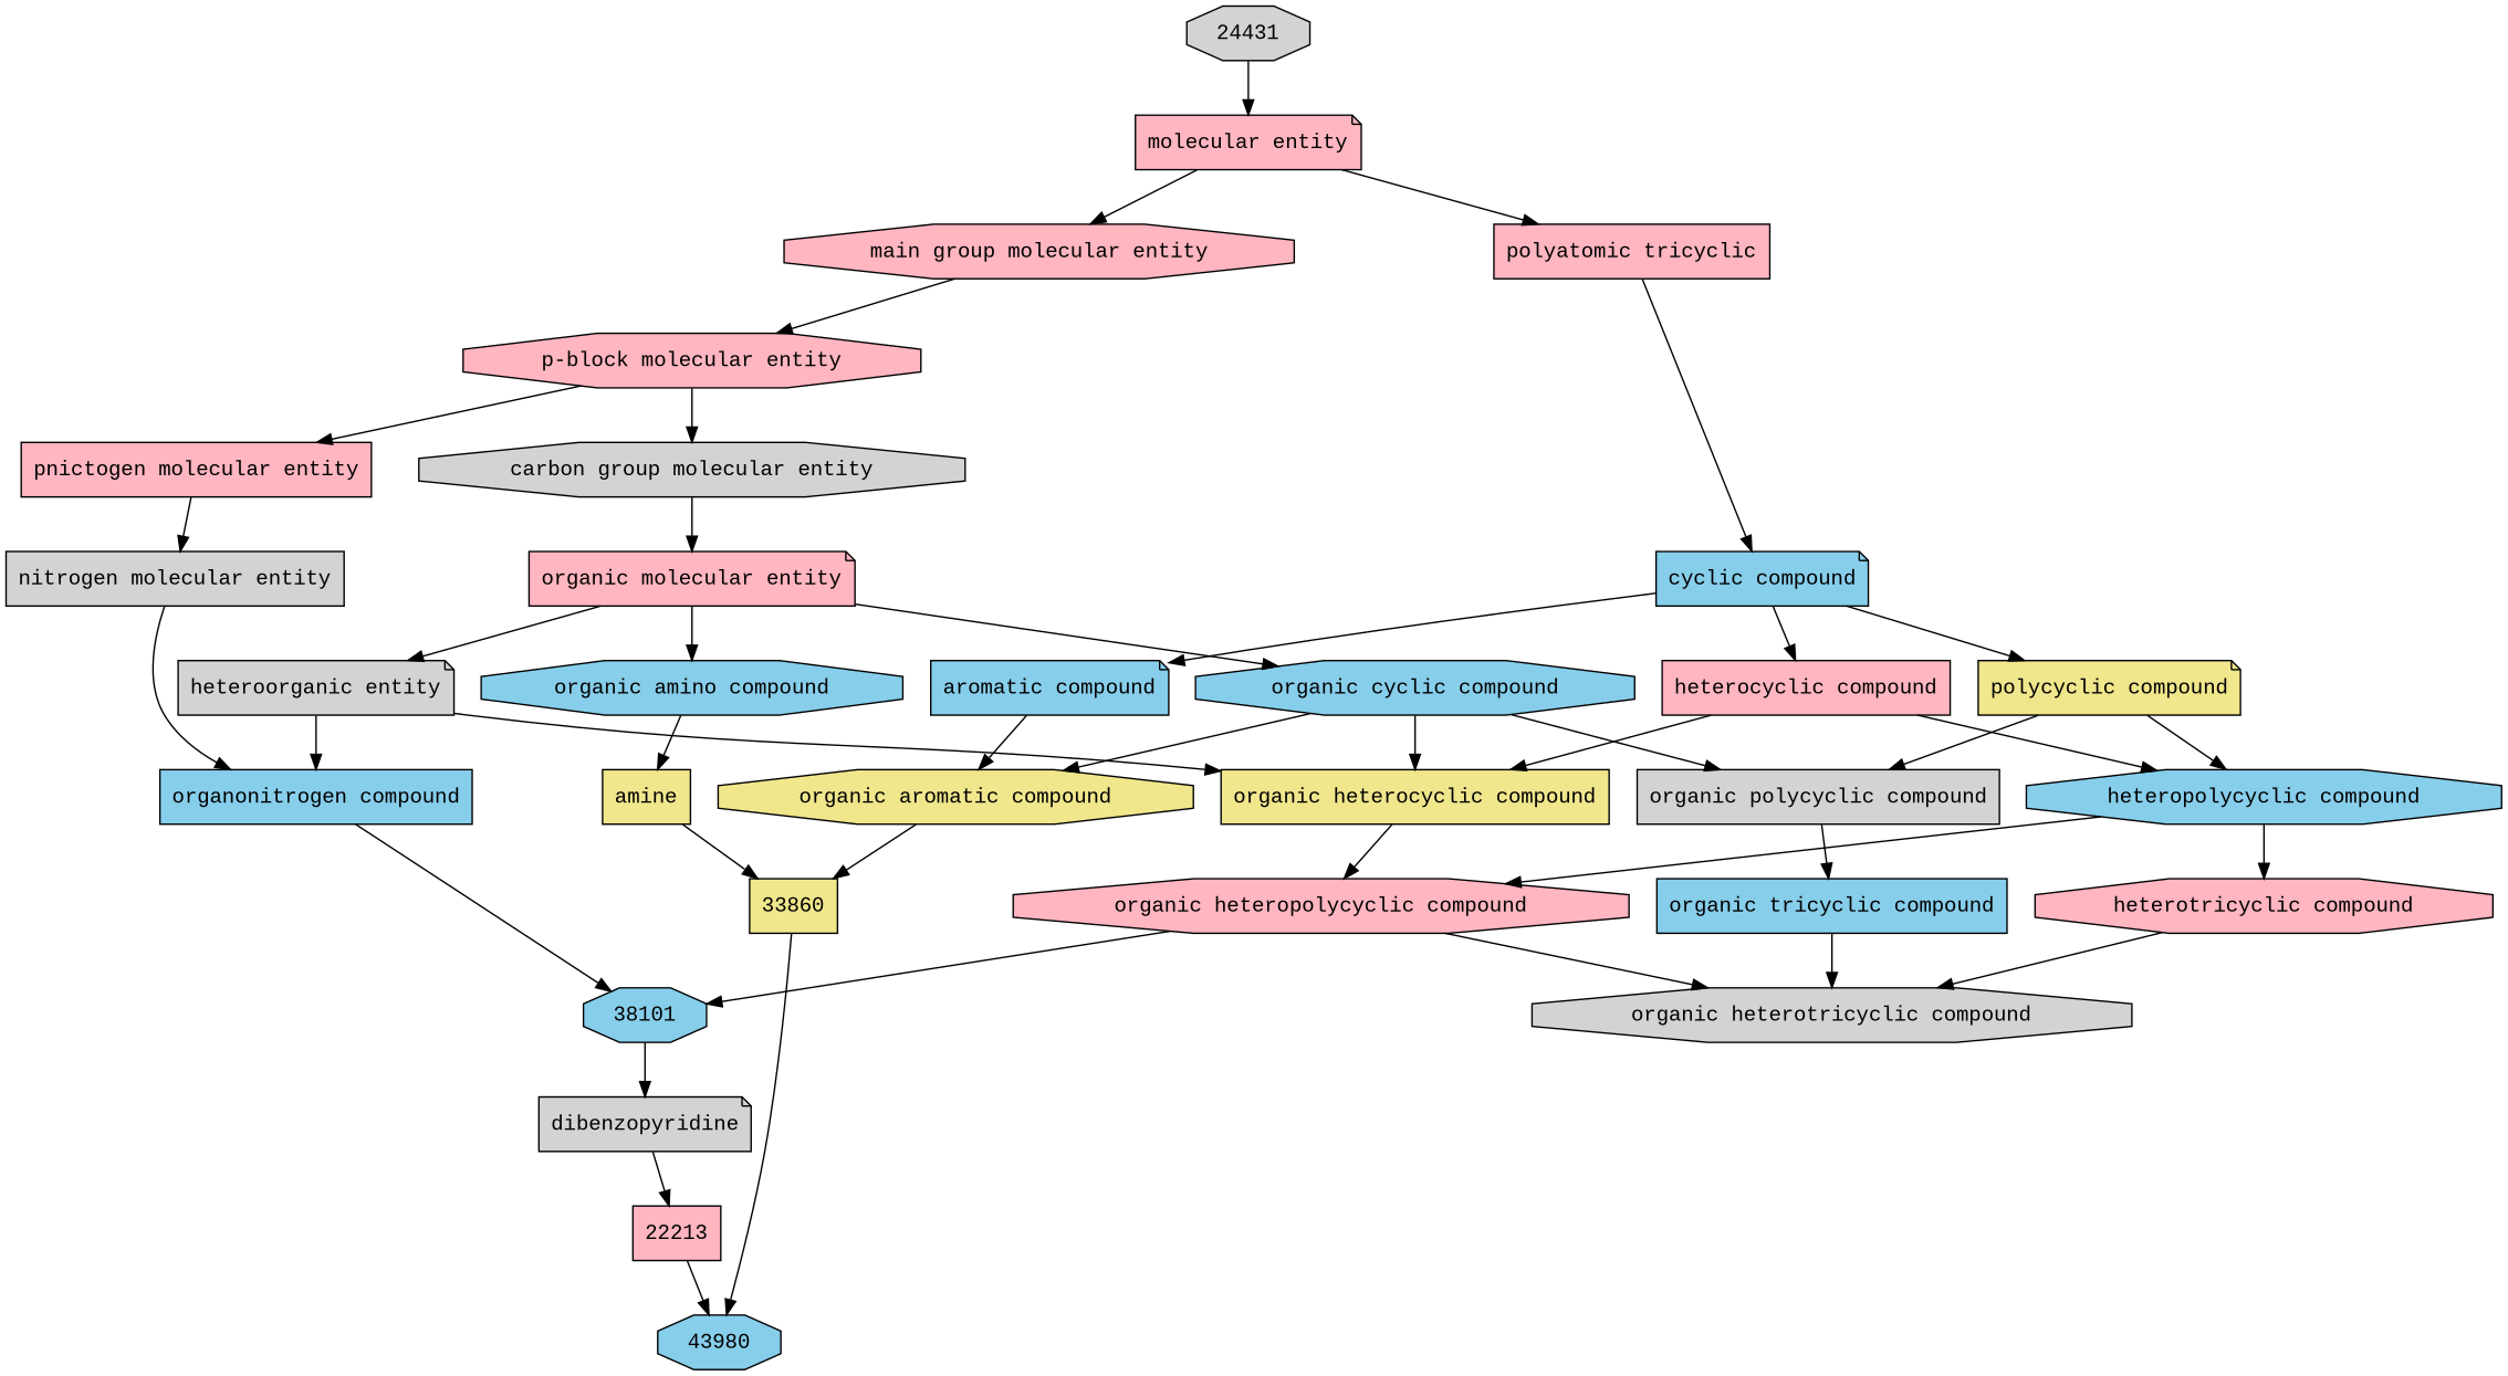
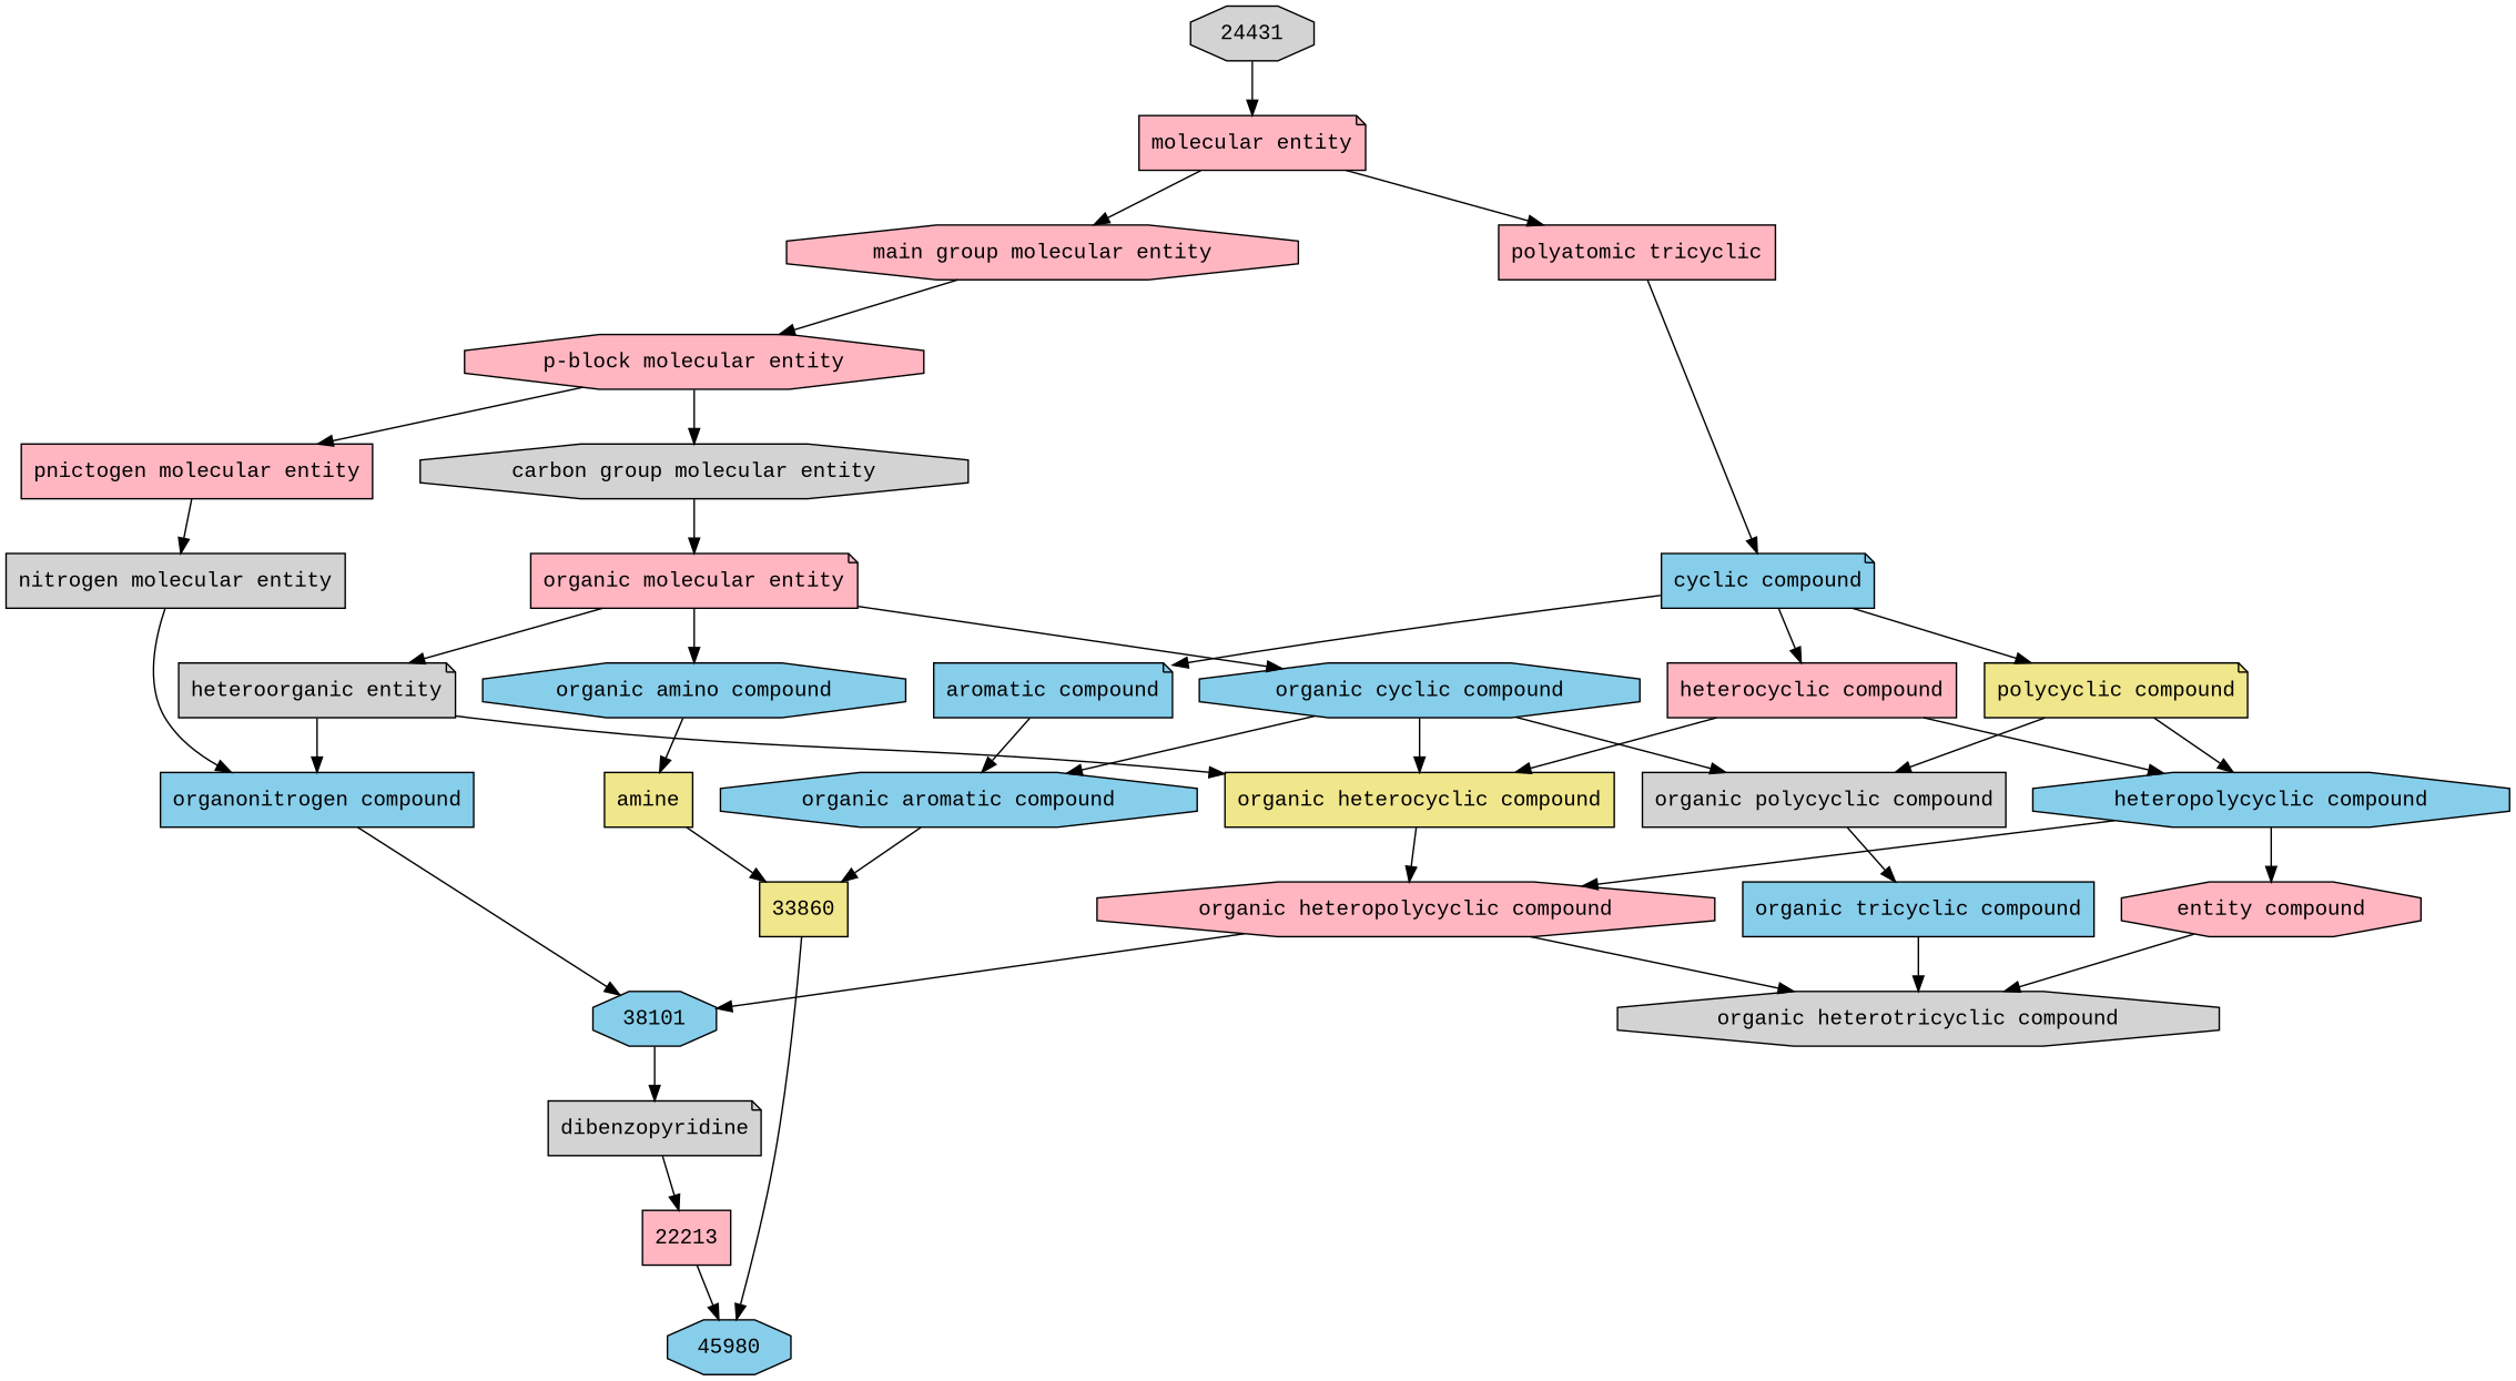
  digraph {
    fontname="Liberation Mono"
    node [fillcolor=lightpink fontname="Liberation Mono" shape=octagon style=filled]
    edge [fontname="Liberation Mono"]
-   n1 [fillcolor=skyblue label=43980]
+   n1 [fillcolor=skyblue label=45980]
    n2 [label=22213 shape=box]
    n3 [fillcolor=khaki label=33860 shape=box]
    n4 [fillcolor=lightgrey label=dibenzopyridine shape=note]
-   n5 [fillcolor=khaki label="organic aromatic compound"]
+   n5 [fillcolor=skyblue label="organic aromatic compound"]
    n6 [fillcolor=khaki label=amine shape=box]
    n7 [fillcolor=lightgrey label="organic heterotricyclic compound"]
    n8 [fillcolor=skyblue label=38101]
    n9 [fillcolor=skyblue label="organic cyclic compound"]
    n10 [fillcolor=khaki label="organic heterocyclic compound" shape=box]
    n11 [fillcolor=lightgrey label="organic polycyclic compound" shape=box]
    n12 [label="organic heteropolycyclic compound"]
    n13 [fillcolor=skyblue label="organic tricyclic compound" shape=box]
    n14 [fillcolor=skyblue label="aromatic compound" shape=note]
    n15 [fillcolor=skyblue label="organic amino compound"]
-   n16 [label="heterotricyclic compound"]
+   n16 [label="entity compound"]
    n17 [fillcolor=skyblue label="organonitrogen compound" shape=box]
    n18 [label="organic molecular entity" shape=note]
    n19 [fillcolor=lightgrey label="heteroorganic entity" shape=note]
    n20 [fillcolor=skyblue label="cyclic compound" shape=note]
    n21 [label="heterocyclic compound" shape=box]
    n22 [fillcolor=khaki label="polycyclic compound" shape=note]
    n23 [fillcolor=skyblue label="heteropolycyclic compound"]
    n24 [fillcolor=lightgrey label="nitrogen molecular entity" shape=box]
    n25 [fillcolor=lightgrey label="carbon group molecular entity"]
    n26 [label="polyatomic tricyclic" shape=box]
    n27 [label="pnictogen molecular entity" shape=box]
    n28 [label="p-block molecular entity"]
    n29 [label="molecular entity" shape=note]
    n30 [label="main group molecular entity"]
    n31 [fillcolor=lightgrey label=24431]
    n2 -> n1
    n3 -> n1
    n4 -> n2
    n5 -> n3
    n6 -> n3
    n8 -> n4
    n9 -> n5
    n9 -> n10
    n9 -> n11
    n10 -> n12
    n11 -> n13
    n12 -> n7
    n12 -> n8
    n13 -> n7
    n14 -> n5
    n15 -> n6
    n16 -> n7
    n17 -> n8
    n18 -> n9
    n18 -> n15
    n18 -> n19
    n19 -> n10
    n19 -> n17
    n20 -> n14
    n20 -> n21
    n20 -> n22
    n21 -> n10
    n21 -> n23
    n22 -> n11
    n22 -> n23
    n23 -> n12
    n23 -> n16
    n24 -> n17
    n25 -> n18
    n26 -> n20
    n27 -> n24
    n28 -> n25
    n28 -> n27
    n29 -> n26
    n29 -> n30
    n30 -> n28
    n31 -> n29
  }
